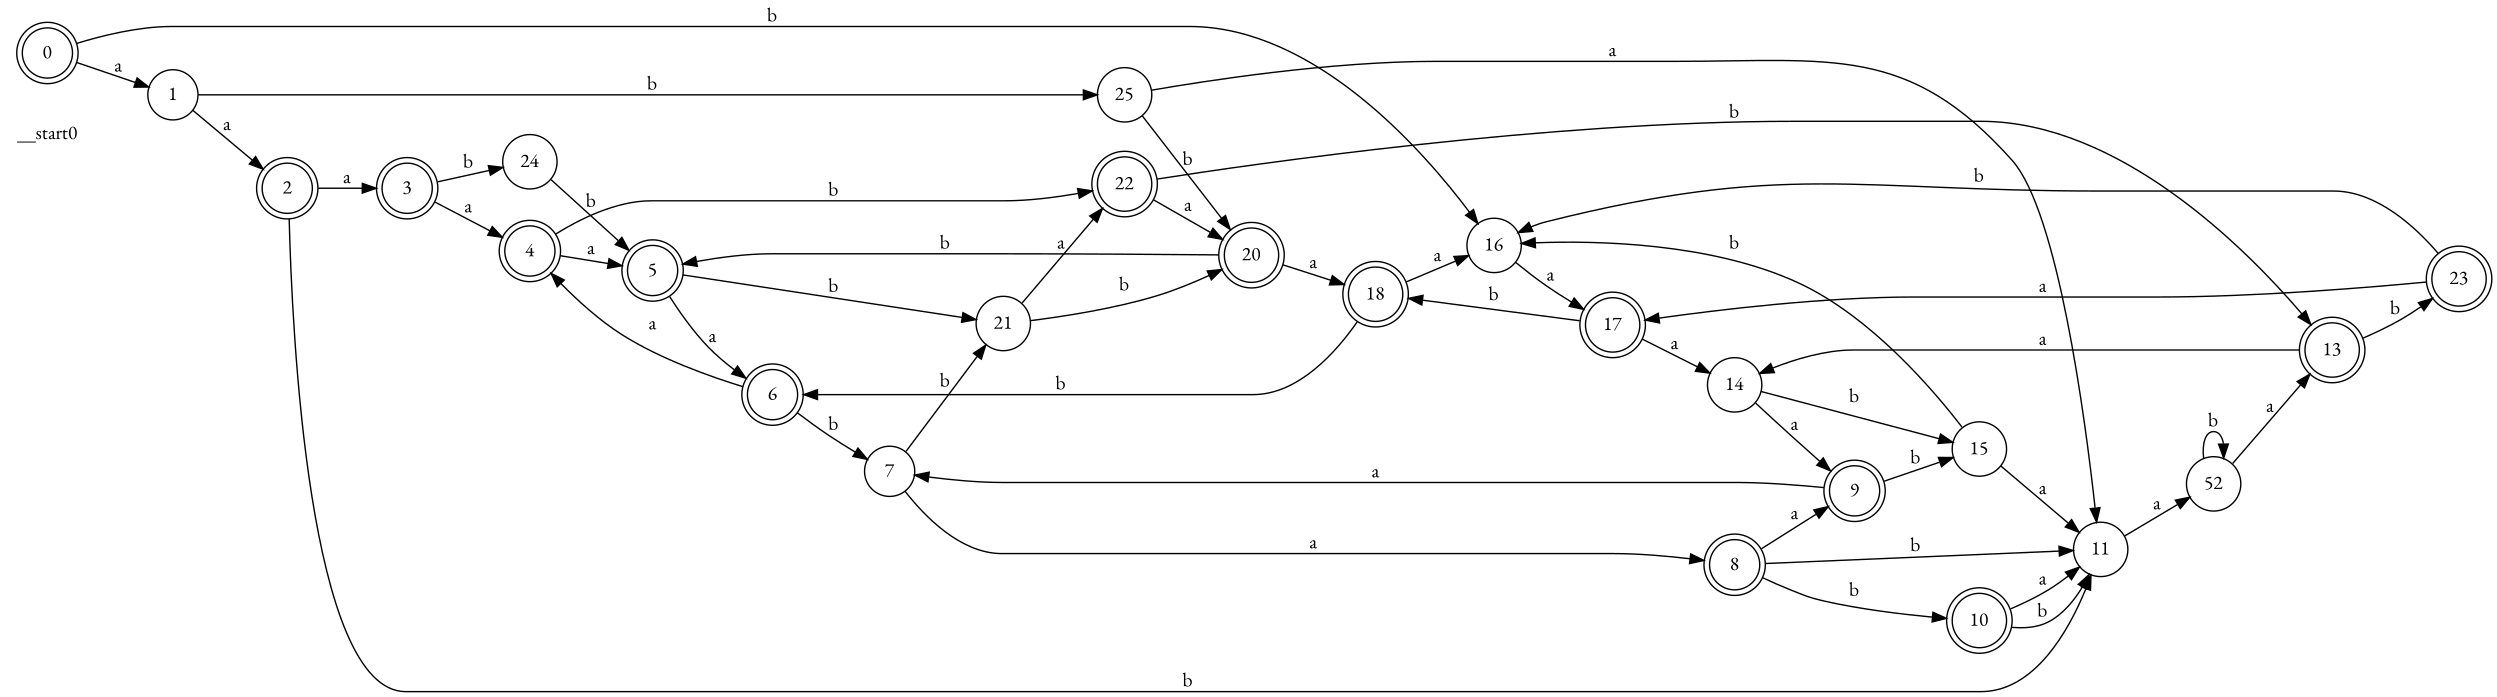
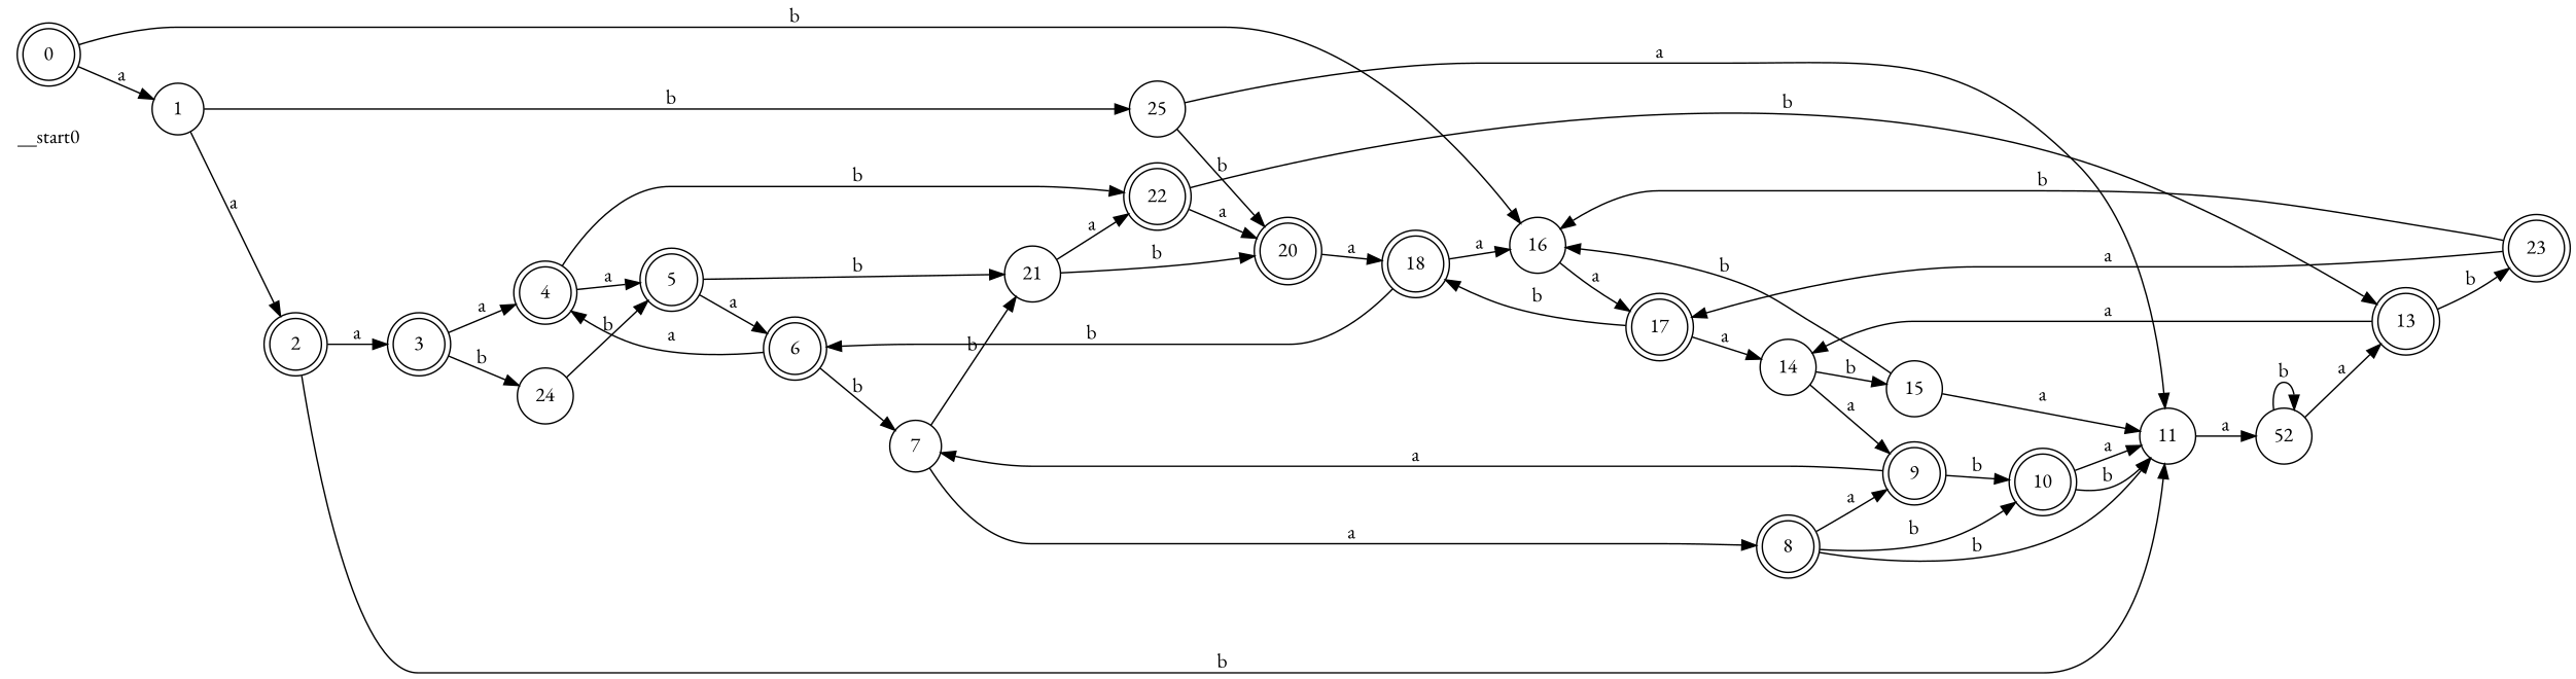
  digraph {
    fontname="EB Garamond"
    rankdir=LR
    node [fontname="EB Garamond" shape=doublecircle color=black fillcolor=white style="rounded,filled"]
    edge [fontname="EB Garamond"]
    __start0 [shape=none color="" fillcolor="" style=""]
    n2 [label=0]
    n3 [label=1 shape=circle style=filled]
    n4 [label=16 shape=circle style=filled]
    n5 [label=2]
    n6 [label=25 shape=circle style=filled]
    n7 [label=17]
    n8 [label=3]
    n9 [label=11 shape=circle style=filled]
    n10 [label=20]
    n11 [label=4]
    n12 [label=24 shape=circle style=filled]
    n13 [label=52 shape=circle style=filled]
    n14 [label=5]
    n15 [label=22]
    n16 [label=6]
    n17 [label=21 shape=circle style=filled]
    n18 [label=13]
    n19 [label=7 shape=circle style=filled]
    n20 [label=8]
    n21 [label=9]
    n22 [label=10]
    n23 [label=14 shape=circle style=filled]
    n24 [label=23]
    n25 [label=15 shape=circle style=filled]
    n26 [label=18]
    n2 -> n3 [label=a]
    n2 -> n4 [label=b]
    n3 -> n5 [label=a]
    n3 -> n6 [label=b]
    n4 -> n7 [label=a]
    n5 -> n8 [label=a]
    n5 -> n9 [label=b]
    n6 -> n9 [label=a]
    n6 -> n10 [label=b]
    n7 -> n23 [label=a]
    n7 -> n26 [label=b]
    n8 -> n11 [label=a]
    n8 -> n12 [label=b]
    n9 -> n13 [label=a]
-   n10 -> n14 [label=b]
    n10 -> n26 [label=a]
    n11 -> n14 [label=a]
    n11 -> n15 [label=b]
    n12 -> n14 [label=b]
    n13 -> n13 [label=b]
    n13 -> n18 [label=a]
    n14 -> n16 [label=a]
    n14 -> n17 [label=b]
    n15 -> n10 [label=a]
    n15 -> n18 [label=b]
    n16 -> n11 [label=a]
    n16 -> n19 [label=b]
    n17 -> n10 [label=b]
    n17 -> n15 [label=a]
    n18 -> n23 [label=a]
    n18 -> n24 [label=b]
    n19 -> n17 [label=b]
    n19 -> n20 [label=a]
    n20 -> n9 [label=b]
    n20 -> n21 [label=a]
    n20 -> n22 [label=b]
    n21 -> n19 [label=a]
-   n21 -> n25 [label=b]
+   n21 -> n22 [label=b]
    n22 -> n9 [label=a]
    n22 -> n9 [label=b]
    n23 -> n21 [label=a]
    n23 -> n25 [label=b]
    n24 -> n4 [label=b]
    n24 -> n7 [label=a]
    n25 -> n4 [label=b]
    n25 -> n9 [label=a]
    n26 -> n4 [label=a]
    n26 -> n16 [label=b]
  }
